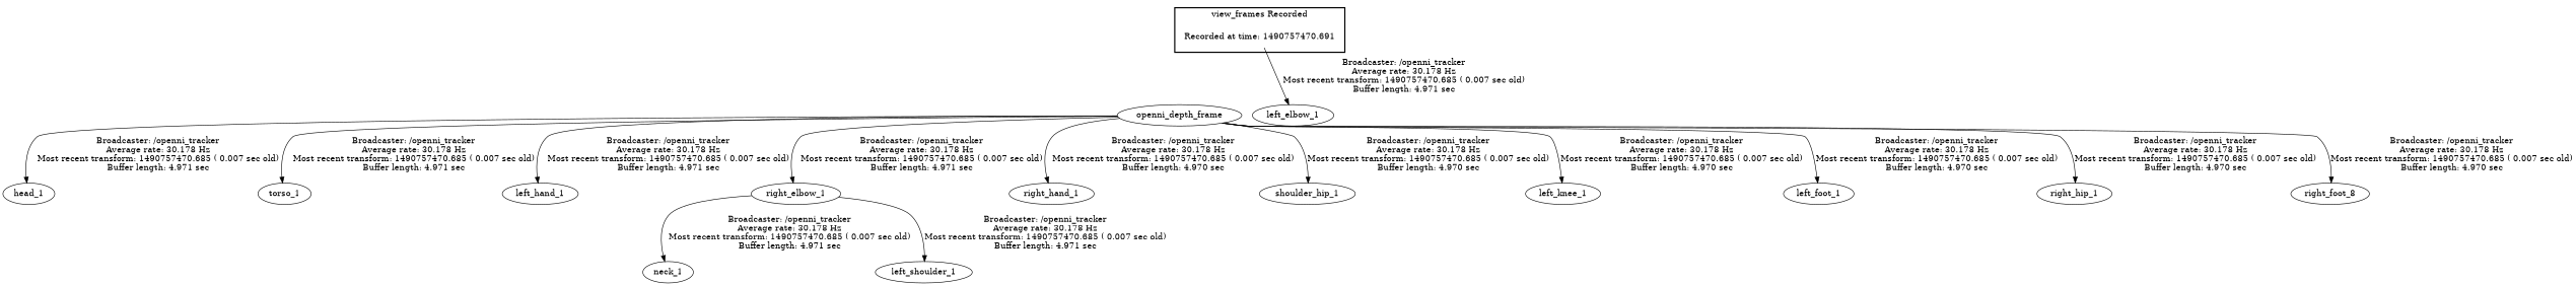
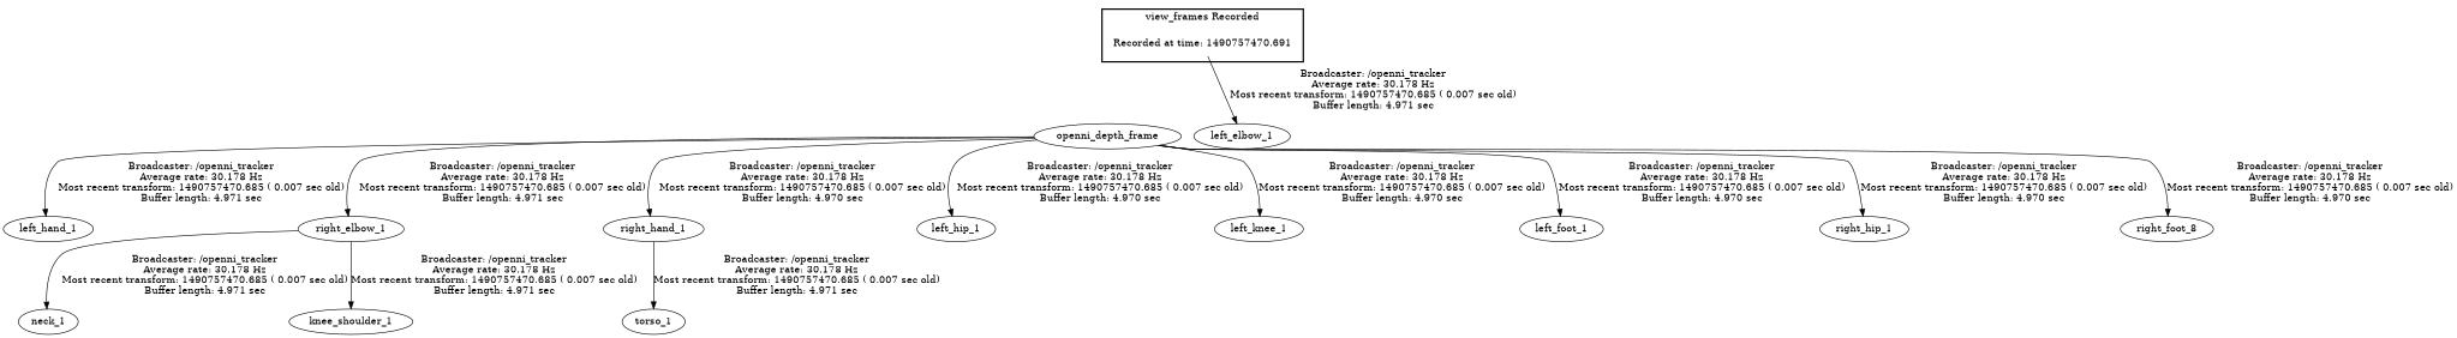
  digraph {
    "Recorded at time: 1490757470.691" [shape=plaintext]
    openni_depth_frame
    left_elbow_1
-   head_1
    torso_1
    left_hand_1
    right_elbow_1
    right_hand_1
-   left_hip_1 [label=shoulder_hip_1]
+   left_hip_1
    left_knee_1
    left_foot_1
    right_hip_1
    n13 [label=right_foot_8]
    neck_1
-   left_shoulder_1
+   left_shoulder_1 [label=knee_shoulder_1]
    subgraph cluster_1 {
      color=black
      label="view_frames Recorded"
      style=bold
      "Recorded at time: 1490757470.691"
    }
    "Recorded at time: 1490757470.691" -> openni_depth_frame [style=invis]
    "Recorded at time: 1490757470.691" -> left_elbow_1 [label="Broadcaster: /openni_tracker\nAverage rate: 30.178 Hz\nMost recent transform: 1490757470.685 ( 0.007 sec old)\nBuffer length: 4.971 sec\n"]
-   openni_depth_frame -> head_1 [label="Broadcaster: /openni_tracker\nAverage rate: 30.178 Hz\nMost recent transform: 1490757470.685 ( 0.007 sec old)\nBuffer length: 4.971 sec\n"]
-   openni_depth_frame -> torso_1 [label="Broadcaster: /openni_tracker\nAverage rate: 30.178 Hz\nMost recent transform: 1490757470.685 ( 0.007 sec old)\nBuffer length: 4.971 sec\n"]
+   right_hand_1 -> torso_1 [label="Broadcaster: /openni_tracker\nAverage rate: 30.178 Hz\nMost recent transform: 1490757470.685 ( 0.007 sec old)\nBuffer length: 4.971 sec\n"]
    openni_depth_frame -> left_hand_1 [label="Broadcaster: /openni_tracker\nAverage rate: 30.178 Hz\nMost recent transform: 1490757470.685 ( 0.007 sec old)\nBuffer length: 4.971 sec\n"]
    openni_depth_frame -> right_elbow_1 [label="Broadcaster: /openni_tracker\nAverage rate: 30.178 Hz\nMost recent transform: 1490757470.685 ( 0.007 sec old)\nBuffer length: 4.971 sec\n"]
    openni_depth_frame -> right_hand_1 [label="Broadcaster: /openni_tracker\nAverage rate: 30.178 Hz\nMost recent transform: 1490757470.685 ( 0.007 sec old)\nBuffer length: 4.970 sec\n"]
    openni_depth_frame -> left_hip_1 [label="Broadcaster: /openni_tracker\nAverage rate: 30.178 Hz\nMost recent transform: 1490757470.685 ( 0.007 sec old)\nBuffer length: 4.970 sec\n"]
    openni_depth_frame -> left_knee_1 [label="Broadcaster: /openni_tracker\nAverage rate: 30.178 Hz\nMost recent transform: 1490757470.685 ( 0.007 sec old)\nBuffer length: 4.970 sec\n"]
    openni_depth_frame -> left_foot_1 [label="Broadcaster: /openni_tracker\nAverage rate: 30.178 Hz\nMost recent transform: 1490757470.685 ( 0.007 sec old)\nBuffer length: 4.970 sec\n"]
    openni_depth_frame -> right_hip_1 [label="Broadcaster: /openni_tracker\nAverage rate: 30.178 Hz\nMost recent transform: 1490757470.685 ( 0.007 sec old)\nBuffer length: 4.970 sec\n"]
    openni_depth_frame -> n13 [label="Broadcaster: /openni_tracker\nAverage rate: 30.178 Hz\nMost recent transform: 1490757470.685 ( 0.007 sec old)\nBuffer length: 4.970 sec\n"]
    right_elbow_1 -> neck_1 [label="Broadcaster: /openni_tracker\nAverage rate: 30.178 Hz\nMost recent transform: 1490757470.685 ( 0.007 sec old)\nBuffer length: 4.971 sec\n"]
    right_elbow_1 -> left_shoulder_1 [label="Broadcaster: /openni_tracker\nAverage rate: 30.178 Hz\nMost recent transform: 1490757470.685 ( 0.007 sec old)\nBuffer length: 4.971 sec\n"]
  }
